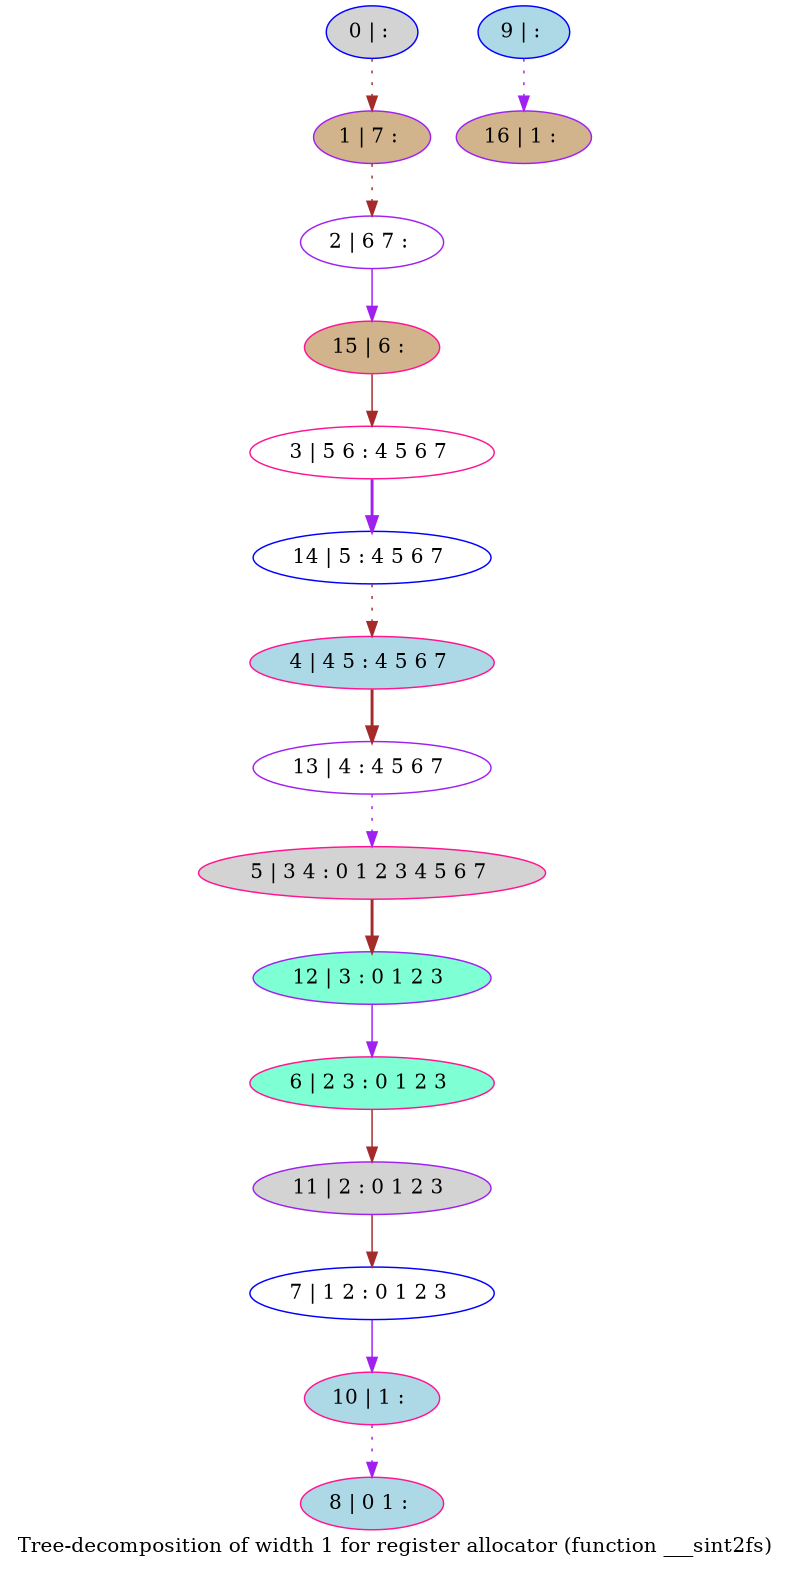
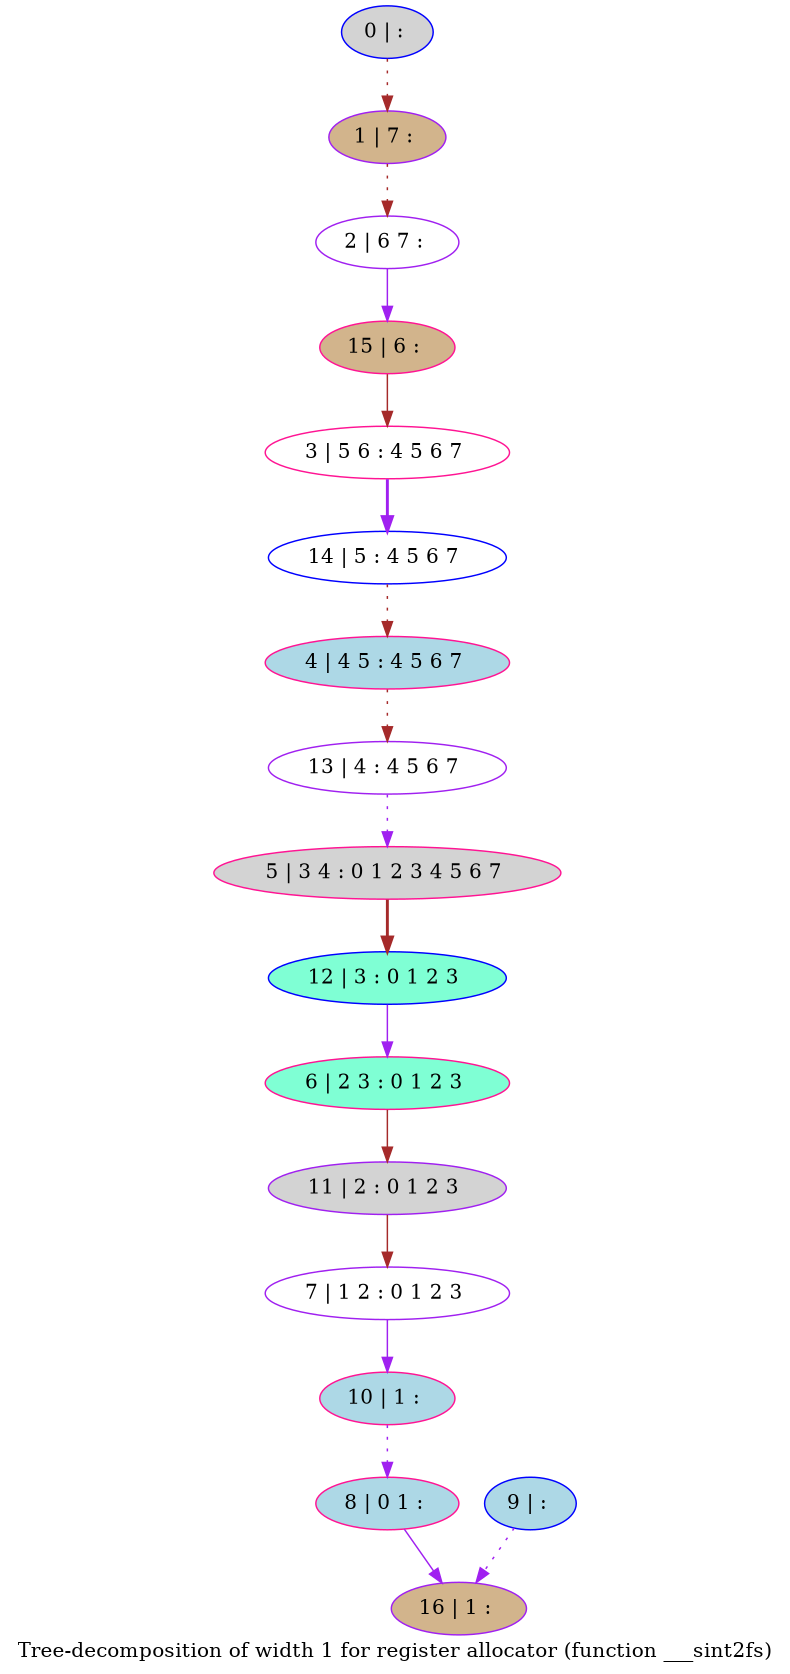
  digraph {
    label="Tree-decomposition of width 1 for register allocator (function ___sint2fs)"
    node [color=deeppink fillcolor=white style=filled]
    edge [color=brown style=solid]
    n1 [color=blue fillcolor=lightgrey label="0 | : "]
    n2 [color=purple fillcolor=tan label="1 | 7 : "]
    n3 [color=purple label="2 | 6 7 : "]
    n4 [fillcolor=tan label="15 | 6 : "]
    n5 [label="3 | 5 6 : 4 5 6 7 "]
    n6 [color=blue label="14 | 5 : 4 5 6 7 "]
    n7 [fillcolor=lightblue label="4 | 4 5 : 4 5 6 7 "]
    n8 [color=purple label="13 | 4 : 4 5 6 7 "]
    n9 [fillcolor=lightgrey label="5 | 3 4 : 0 1 2 3 4 5 6 7 "]
-   n10 [color=purple fillcolor=aquamarine label="12 | 3 : 0 1 2 3 "]
+   n10 [color=blue fillcolor=aquamarine label="12 | 3 : 0 1 2 3 "]
    n11 [fillcolor=aquamarine label="6 | 2 3 : 0 1 2 3 "]
    n12 [color=purple fillcolor=lightgrey label="11 | 2 : 0 1 2 3 "]
-   n13 [color=blue label="7 | 1 2 : 0 1 2 3 "]
+   n13 [color=purple label="7 | 1 2 : 0 1 2 3 "]
    n14 [fillcolor=lightblue label="10 | 1 : "]
    n15 [fillcolor=lightblue label="8 | 0 1 : "]
    n16 [color=purple fillcolor=tan label="16 | 1 : "]
    n17 [color=blue fillcolor=lightblue label="9 | : "]
    n1 -> n2 [style=dotted]
    n2 -> n3 [style=dotted]
    n3 -> n4 [color=purple]
    n4 -> n5
    n5 -> n6 [color=purple style=bold]
    n6 -> n7 [style=dotted]
-   n7 -> n8 [style=bold]
+   n7 -> n8 [style=dotted]
    n8 -> n9 [color=purple style=dotted]
    n9 -> n10 [style=bold]
    n10 -> n11 [color=purple]
    n11 -> n12
    n12 -> n13
    n13 -> n14 [color=purple]
    n14 -> n15 [color=purple style=dotted]
+   n15 -> n16 [color=purple]
    n17 -> n16 [color=purple style=dotted]
  }
